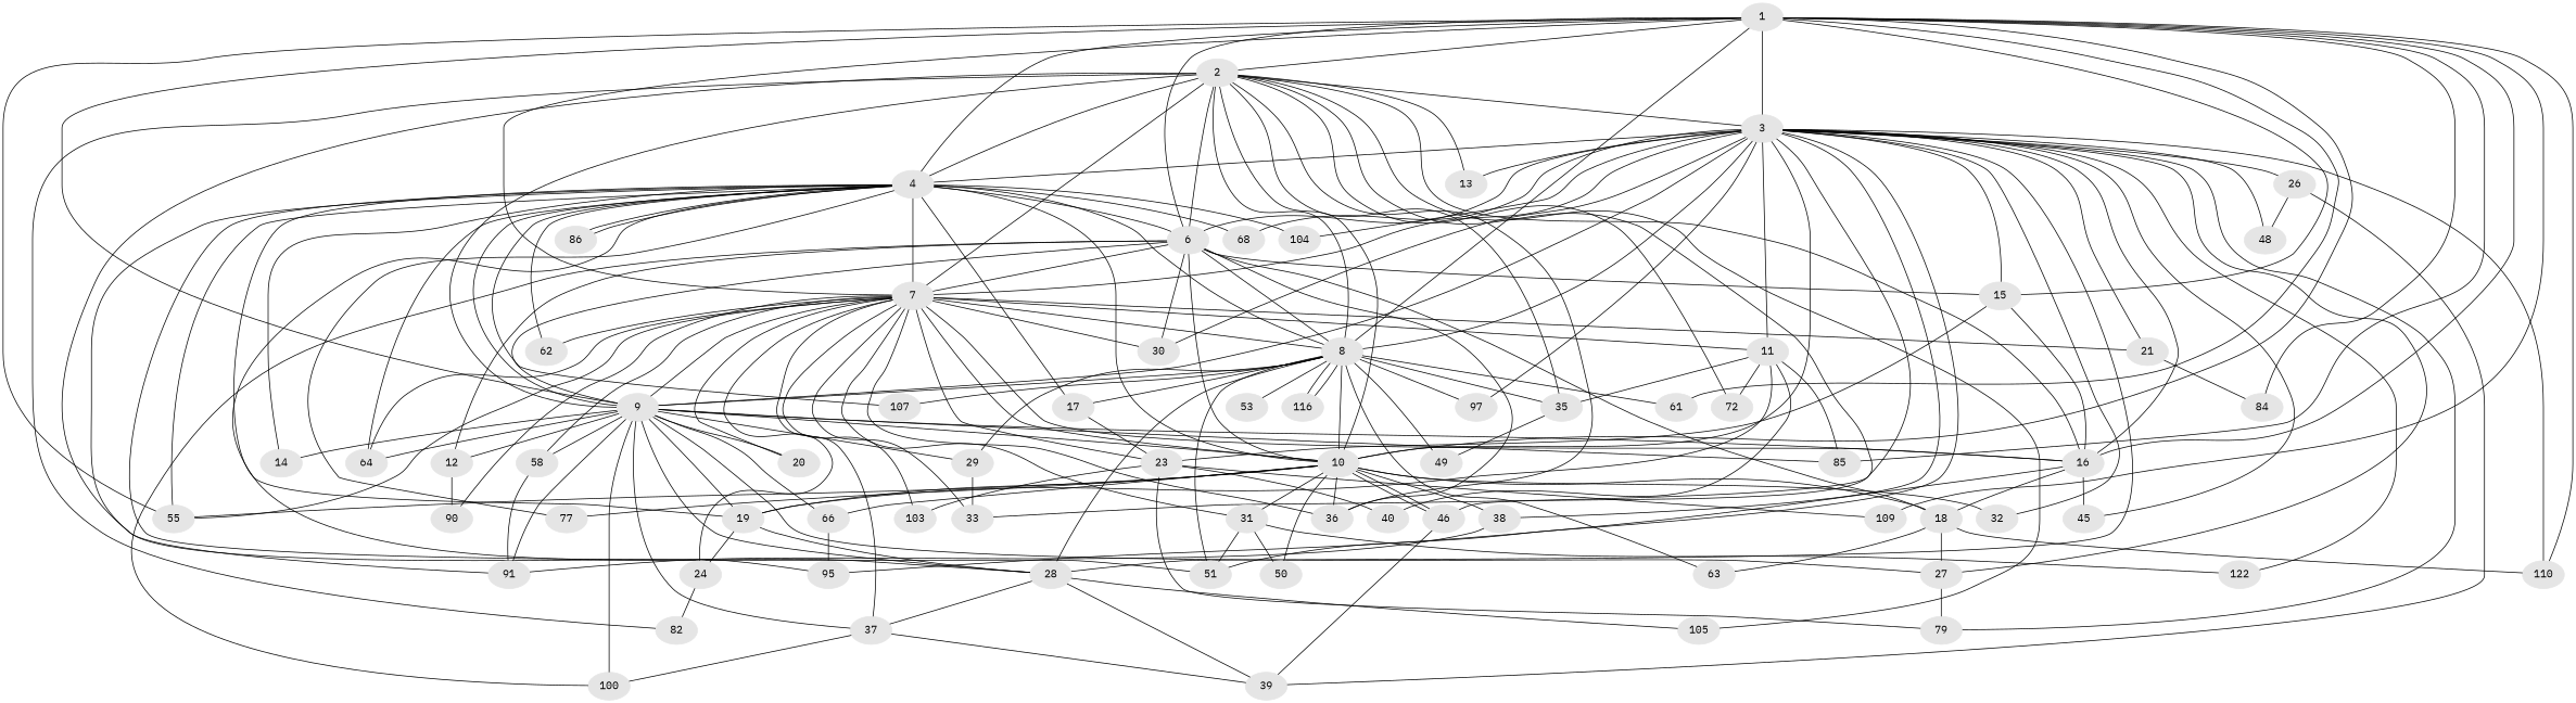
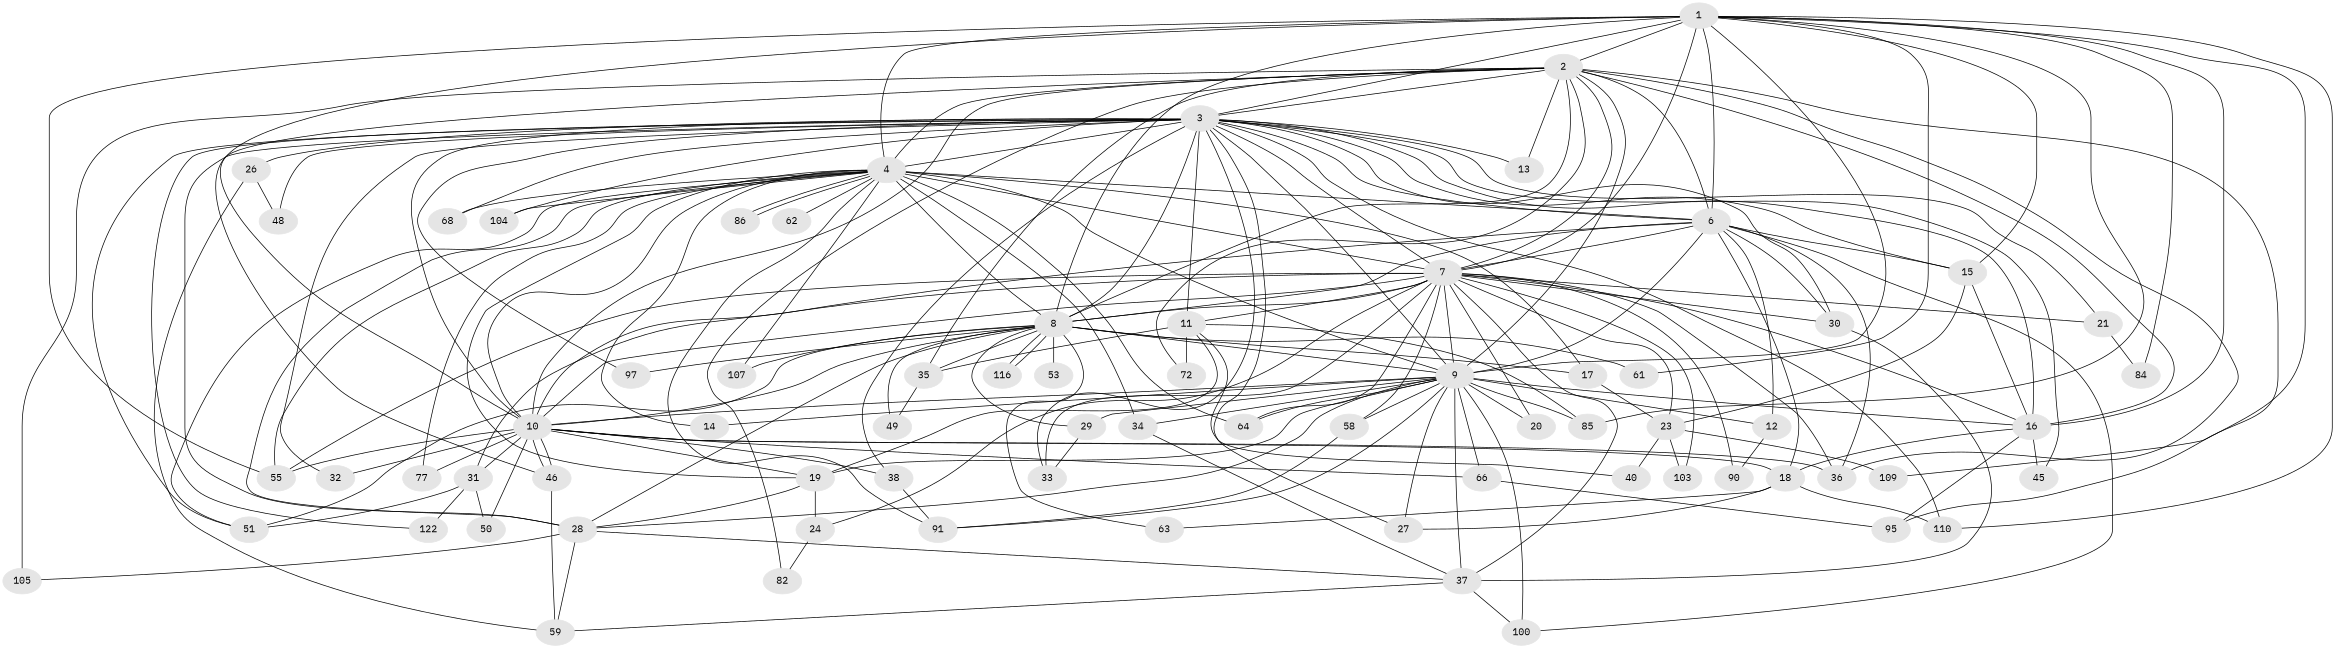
  graph {
    fontname="IBM Plex Mono"
    node [color=gray90 fontname="IBM Plex Mono" style=filled]
    edge [fontname="IBM Plex Mono"]
    2 [super="+126+69+44+93+57"]
    3 [super="+83+5+99+113+132"]
    4 [super="+41+108"]
    6 [super="+70+78+39+102+89"]
    7 [super="+106+140+120+121+40+74+98+96+56+54+25"]
    8
    9 [super="+76"]
    10
    16 [super="+118+22+42"]
    13
    35 [super="+71"]
    36 [super="+80"]
    46
    72 [super="+111"]
    82
    95
    105
    1
    15
    55 [super="+81"]
    61
    84
    85 [super="+119"]
    109 [super="+139"]
    110
    11
    21
    26
    27 [super="+87"]
    28 [super="+67+114+75"]
    30
    32
    33 [super="+92"]
    38
    45
    48
    51 [super="+130+52"]
    68
-   79 [super="+135"]
    97
    104
    122
    14
    17
    19 [super="+125+124+101"]
+   34
    62
    64 [super="+65"]
    77
    86
    91 [super="+129"]
    107
    12 [super="+143"]
    18
    100 [super="+142"]
    20
    23
    24
    31
    37 [super="+47"]
    58 [super="+141"]
    90
    103
    53
    29
    49
    63
    116
    66
    50
-   59 [super="+94" label=39]
+   59 [super="+94"]
    n72 [label=40]
    2 -- 3 [weight=2]
    2 -- 4 [weight=3]
    2 -- 6
    2 -- 7 [weight=5]
    2 -- 8 [weight=4]
    2 -- 9
    2 -- 10
    2 -- 16
    2 -- 13
    2 -- 35
    2 -- 36
    2 -- 46
    2 -- 72 [weight=2]
    2 -- 82
    2 -- 95
    2 -- 105
    3 -- 4 [weight=2]
    3 -- 6 [weight=3]
    3 -- 7 [weight=4]
    3 -- 8 [weight=4]
    3 -- 9 [weight=3]
    3 -- 10 [weight=3]
    3 -- 16
    3 -- 13
    3 -- 15
    3 -- 110
    3 -- 11 [weight=2]
    3 -- 21
    3 -- 26 [weight=2]
    3 -- 27
    3 -- 28 [weight=3]
    3 -- 30
    3 -- 32
    3 -- 33
    3 -- 38
    3 -- 45
    3 -- 48
    3 -- 51
    3 -- 68
-   3 -- 79
    3 -- 97
    3 -- 104
    3 -- 122
    4 -- 6 [weight=2]
    4 -- 7 [weight=3]
    4 -- 8
    4 -- 9
    4 -- 10
    4 -- 55
    4 -- 28
    4 -- 51
    4 -- 68
    4 -- 104
    4 -- 14
    4 -- 17
    4 -- 19
+   4 -- 34
    4 -- 62
    4 -- 64
    4 -- 77
    4 -- 86
    4 -- 86
    4 -- 91
    4 -- 107
    6 -- 7
    6 -- 8 [weight=3]
    6 -- 9 [weight=2]
    6 -- 10
    6 -- 36
    6 -- 15
    6 -- 30
    6 -- 12
    6 -- 18
    6 -- 100
    7 -- 8
    7 -- 9 [weight=2]
    7 -- 10
    7 -- 16
    7 -- 36
    7 -- 55
    7 -- 11
    7 -- 21
    7 -- 30
    7 -- 33
-   7 -- 62
    7 -- 64
    7 -- 20
    7 -- 23
    7 -- 24
    7 -- 31
    7 -- 37 [weight=2]
    7 -- 58
    7 -- 90
    7 -- 103
    8 -- 9
    8 -- 10
    8 -- 35 [weight=2]
    8 -- 61
    8 -- 28
    8 -- 51
    8 -- 97
    8 -- 17
    8 -- 107
    8 -- 53
    8 -- 29
    8 -- 49
    8 -- 63
    8 -- 116
    8 -- 116
    9 -- 10
    9 -- 16
    9 -- 85
    9 -- 27
    9 -- 28
    9 -- 14
    9 -- 19
+   9 -- 34
    9 -- 64
    9 -- 91
    9 -- 12 [weight=2]
    9 -- 100
    9 -- 20
    9 -- 37
    9 -- 58
    9 -- 29
    9 -- 66
    10 -- 36
    10 -- 46
    10 -- 46
    10 -- 55
    10 -- 32
    10 -- 38
    10 -- 19
    10 -- 77
    10 -- 18
    10 -- 31
    10 -- 66
    10 -- 50
    16 -- 95
    16 -- 45
    16 -- 18
    35 -- 49
    46 -- 59
    1 -- 2 [weight=2]
    1 -- 3 [weight=3]
    1 -- 4 [weight=2]
    1 -- 6
    1 -- 7
    1 -- 8
    1 -- 9
    1 -- 10
    1 -- 16 [weight=2]
    1 -- 15
    1 -- 55
    1 -- 61
    1 -- 84
    1 -- 85
    1 -- 109
    1 -- 110
    15 -- 16
    15 -- 23
    11 -- 35
    11 -- 72
    11 -- 85
    11 -- 19
    11 -- n72
    21 -- 84
    26 -- 48
    26 -- 59
-   27 -- 79
    28 -- 105
    28 -- 37
    28 -- 59
+   30 -- 37
    38 -- 91
    17 -- 23
    19 -- 28
    19 -- 24
+   34 -- 37
    12 -- 90
    18 -- 110
    18 -- 27
    18 -- 63
    23 -- 109
-   23 -- 79
    23 -- 103
    23 -- n72
    24 -- 82
    31 -- 51
    31 -- 122
    31 -- 50
    37 -- 100
    37 -- 59
    58 -- 91
    29 -- 33
    66 -- 95
  }
